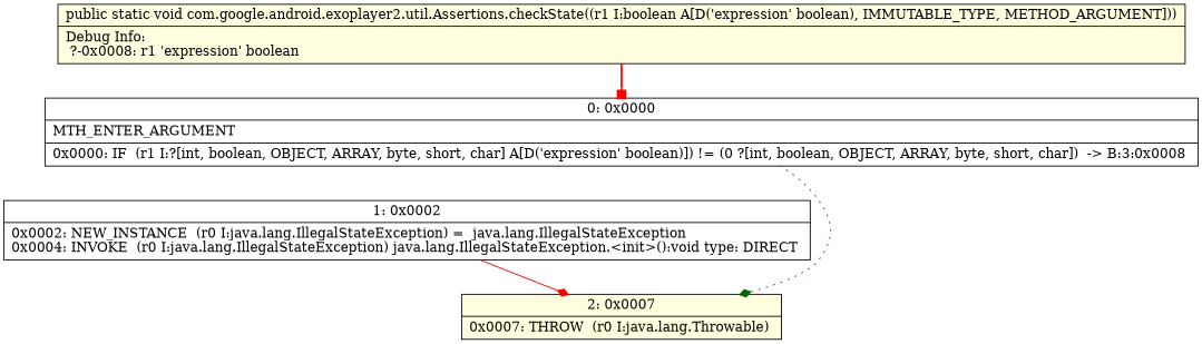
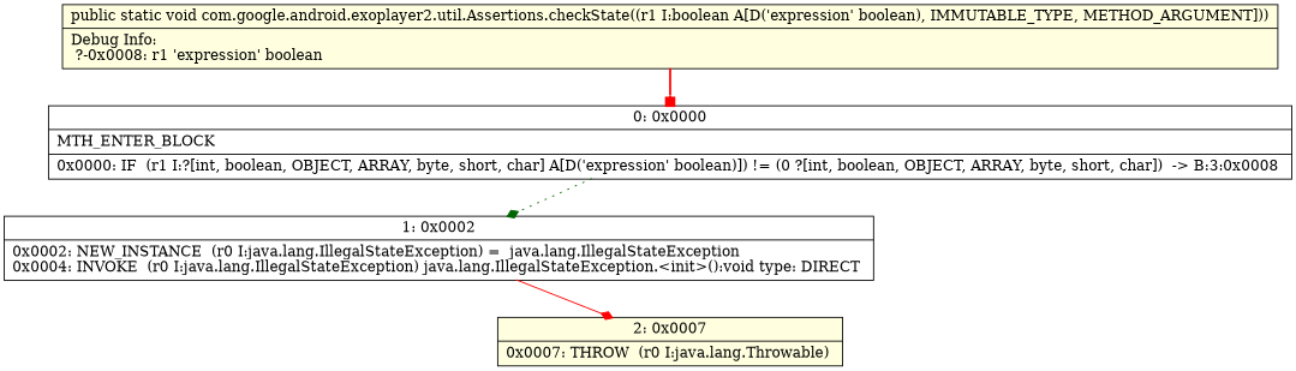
  digraph {
    node [fillcolor=white shape=record style=filled]
    edge [arrowhead=diamond color=red]
-   n1 [label="{0\:\ 0x0000|MTH_ENTER_ARGUMENT\l|0x0000: IF  (r1 I:?[int, boolean, OBJECT, ARRAY, byte, short, char] A[D('expression' boolean)]) != (0 ?[int, boolean, OBJECT, ARRAY, byte, short, char])  \-\> B:3:0x0008 \l}"]
+   n1 [label="{0\:\ 0x0000|MTH_ENTER_BLOCK\l|0x0000: IF  (r1 I:?[int, boolean, OBJECT, ARRAY, byte, short, char] A[D('expression' boolean)]) != (0 ?[int, boolean, OBJECT, ARRAY, byte, short, char])  \-\> B:3:0x0008 \l}"]
    n2 [label="{1\:\ 0x0002|0x0002: NEW_INSTANCE  (r0 I:java.lang.IllegalStateException) =  java.lang.IllegalStateException \l0x0004: INVOKE  (r0 I:java.lang.IllegalStateException) java.lang.IllegalStateException.\<init\>():void type: DIRECT \l}"]
    n3 [fillcolor=lightyellow label="{2\:\ 0x0007|0x0007: THROW  (r0 I:java.lang.Throwable) \l}"]
    n4 [fillcolor=lightyellow label="{public static void com.google.android.exoplayer2.util.Assertions.checkState((r1 I:boolean A[D('expression' boolean), IMMUTABLE_TYPE, METHOD_ARGUMENT]))  | Debug Info:\l  ?\-0x0008: r1 'expression' boolean\l}"]
-   n1 -> n3 [color=darkgreen style=dotted]
+   n1 -> n2 [color=darkgreen style=dotted]
    n2 -> n3 [style=solid]
    n4 -> n1 [arrowhead=box style=bold]
  }
